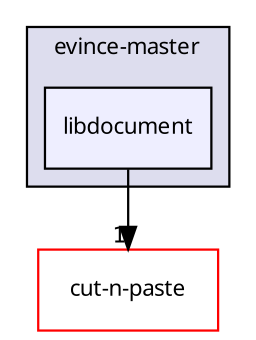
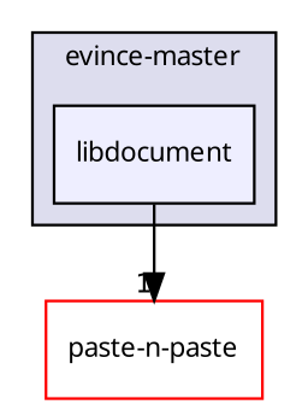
  digraph {
    compound=true
    fontname="Noto Sans"
    node [fontname="Noto Sans" fontsize=10 shape=box style=filled]
    n1 [fillcolor="#eeeeff" label=libdocument pencolor=black]
-   n2 [color=red fillcolor=white label="cut-n-paste"]
+   n2 [color=red fillcolor=white label="paste-n-paste"]
    subgraph cluster_1 {
      bgcolor="#ddddee"
      fontsize=10
      label="evince-master"
      pencolor=black
      n1
    }
    n1 -> n2 [headlabel=1 labeldistance=1.5 labelfontname=Helvetica labelfontsize=10 fontname="Noto Sans"]
  }
